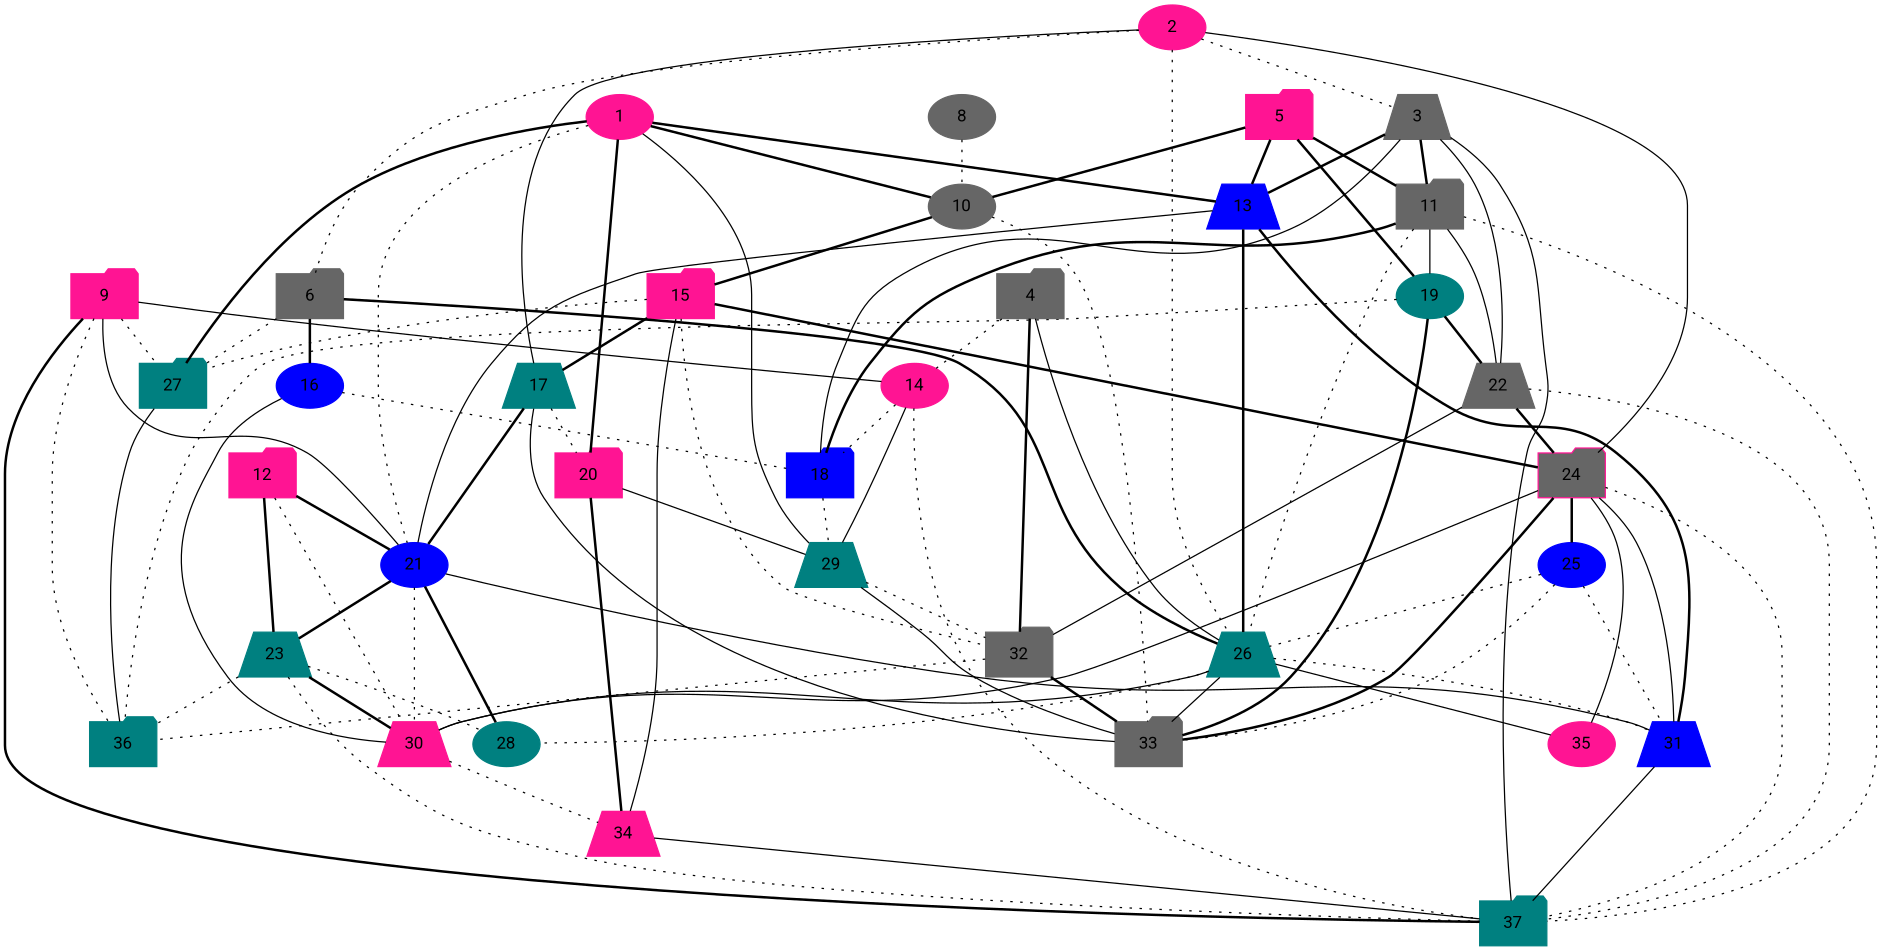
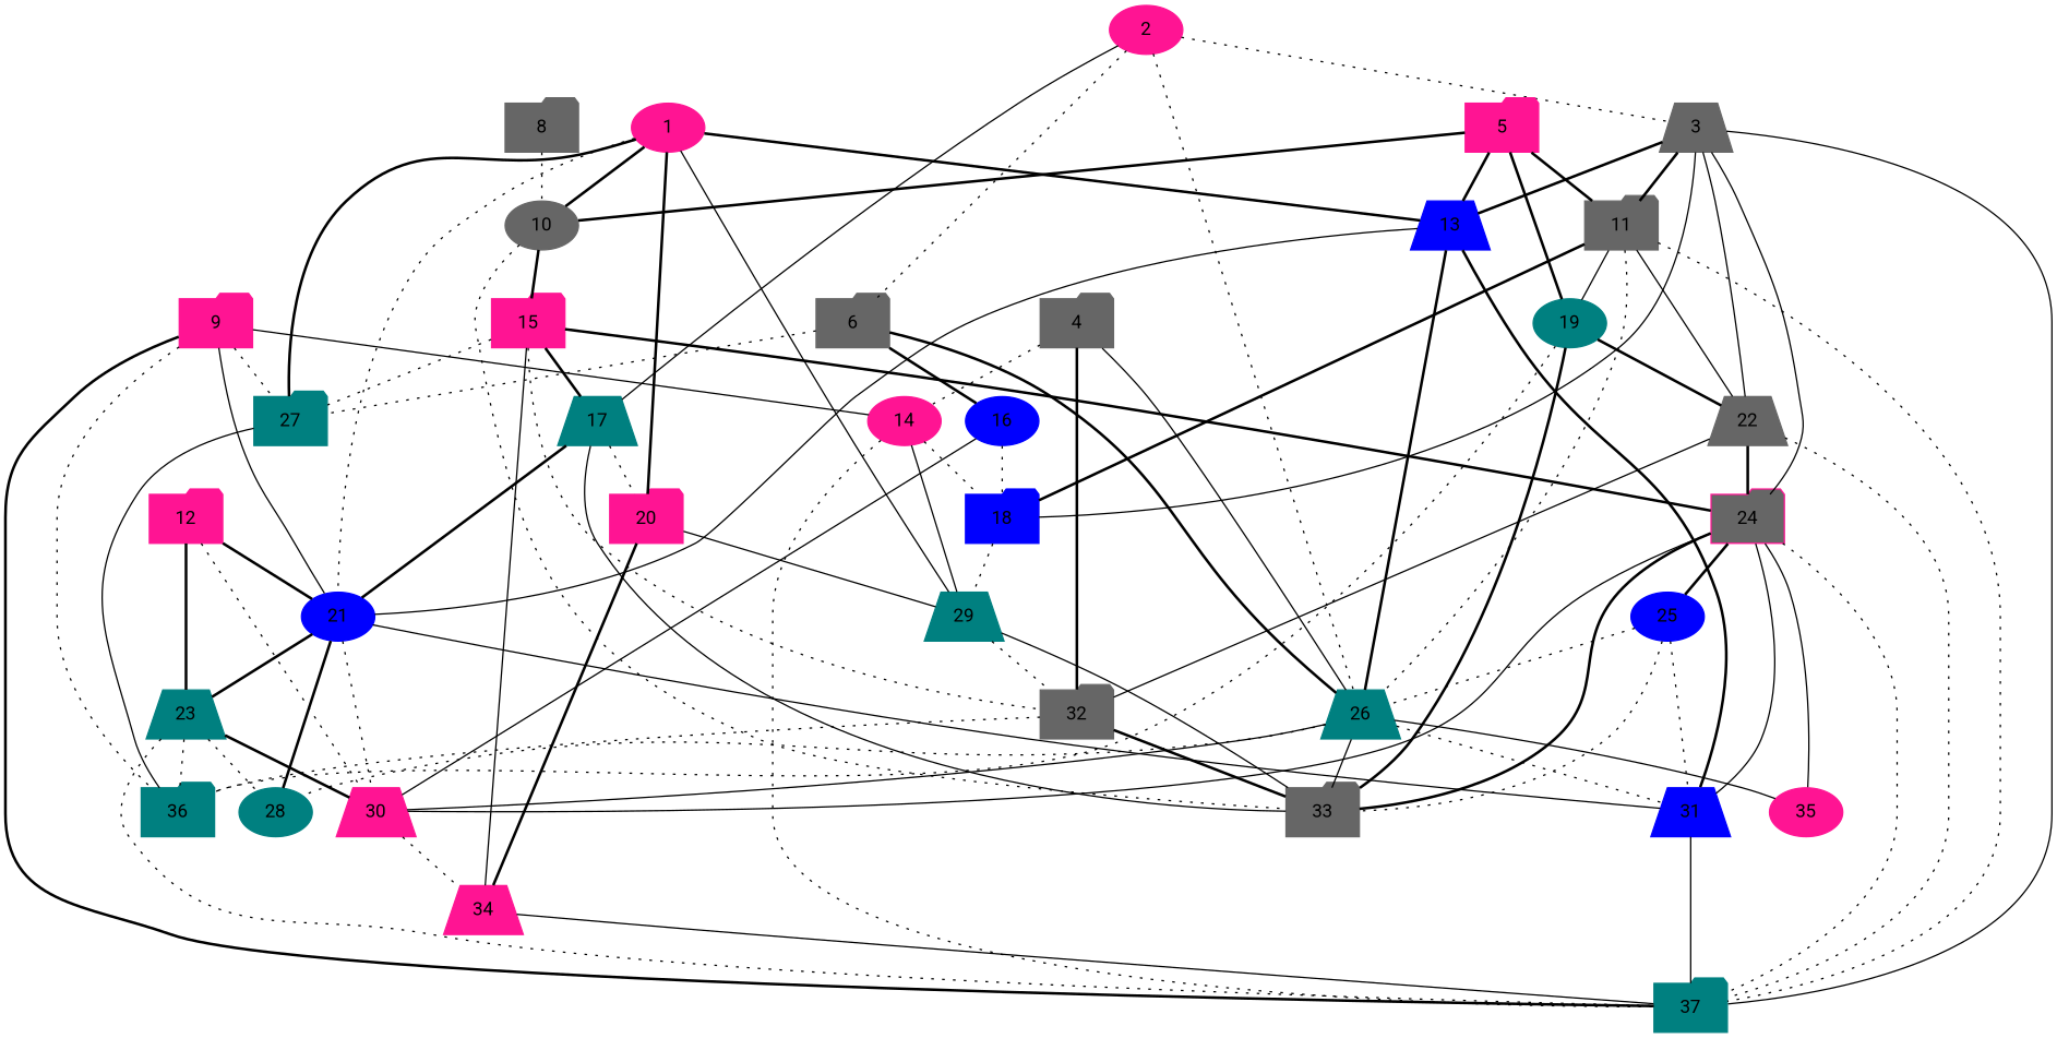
  graph {
    fontname=Roboto
    node [color=deeppink fontname=Roboto shape=folder style=filled]
    edge [fontname=Roboto style=dotted weight=1.0]
    1 [shape=ellipse]
    10 [color=gray40 shape=ellipse]
    13 [color=blue shape=trapezium]
    20
    21 [color=blue shape=ellipse]
    27 [color=teal]
    29 [color=teal shape=trapezium]
    33 [color=gray40]
    15
    26 [color=teal shape=trapezium]
    31 [color=blue shape=trapezium]
    34 [shape=trapezium]
    30 [shape=trapezium]
    23 [color=teal shape=trapezium]
    28 [color=teal shape=ellipse]
    36 [color=teal]
    32 [color=gray40]
    2 [shape=ellipse]
    3 [color=gray40 shape=trapezium]
    6 [color=gray40]
    17 [color=teal shape=trapezium]
    24 [fillcolor=gray40]
    11 [color=gray40]
    18 [color=blue]
    22 [color=gray40 shape=trapezium]
    37 [color=teal]
    16 [color=blue shape=ellipse]
    25 [color=blue shape=ellipse]
    35 [shape=ellipse]
    19 [color=teal shape=ellipse]
    4 [color=gray40]
    14 [shape=ellipse]
    5
    9
-   8 [color=gray40 shape=ellipse]
+   8 [color=gray40]
    12
    1 -- 10 [style=bold]
    1 -- 13 [style=bold]
    1 -- 20 [style=bold]
    1 -- 21
    1 -- 27 [style=bold]
    1 -- 29 [style=solid]
    10 -- 33
    10 -- 15 [style=bold]
    13 -- 21 [style=solid]
    13 -- 26 [style=bold]
    13 -- 31 [style=bold]
    20 -- 29 [style=solid]
    20 -- 34 [style=bold]
    21 -- 31 [style=solid]
    21 -- 30 [weight=2.0]
    21 -- 23 [style=bold]
    21 -- 28 [style=bold]
    27 -- 36 [style=solid weight=2.0]
    29 -- 33 [style=solid]
    29 -- 32
    15 -- 27
    15 -- 34 [style=solid]
    15 -- 32
    15 -- 17 [style=bold]
    15 -- 24 [style=bold]
    26 -- 33 [style=solid]
    26 -- 31
    26 -- 30 [style=solid]
    26 -- 28
    26 -- 35 [style=solid]
    31 -- 37 [style=solid]
    34 -- 37 [style=solid]
    30 -- 34
    23 -- 30 [style=bold]
    23 -- 28
    23 -- 36
    23 -- 37
    32 -- 33 [style=bold]
    32 -- 36
    2 -- 26
    2 -- 3
    2 -- 6
    2 -- 17 [style=solid]
-   2 -- 24 [style=solid]
+   3 -- 24 [style=solid]
    3 -- 13 [style=bold]
    3 -- 11 [style=bold]
    3 -- 18 [style=solid]
    3 -- 22 [style=solid]
    3 -- 37 [style=solid]
    6 -- 27
    6 -- 26 [style=bold]
    6 -- 16 [style=bold]
    17 -- 20
    17 -- 21 [style=bold]
    17 -- 33 [style=solid]
    24 -- 33 [style=bold]
    24 -- 31 [style=solid]
    24 -- 30 [style=solid]
    24 -- 37
    24 -- 25 [style=bold]
    24 -- 35 [style=solid]
    11 -- 26
    11 -- 18 [style=bold]
    11 -- 22 [style=solid weight=2.0]
    11 -- 37
    11 -- 19 [style=solid]
    18 -- 29
    22 -- 32 [style=solid]
    22 -- 24 [style=bold]
    22 -- 37
    16 -- 30 [style=solid]
    16 -- 18
    25 -- 33
    25 -- 26
    25 -- 31
    19 -- 33 [style=bold]
    19 -- 36
    19 -- 22 [style=bold]
    4 -- 26 [style=solid]
    4 -- 32 [style=bold weight=2.0]
    4 -- 14
    14 -- 29 [style=solid]
    14 -- 18
    14 -- 37
    5 -- 10 [style=bold]
    5 -- 13 [style=bold]
    5 -- 11 [style=bold]
    5 -- 19 [style=bold]
    9 -- 21 [style=solid]
    9 -- 27
    9 -- 36
    9 -- 37 [style=bold]
    9 -- 14 [style=solid]
    8 -- 10
    12 -- 21 [style=bold weight=2.0]
    12 -- 30
    12 -- 23 [style=bold]
  }
